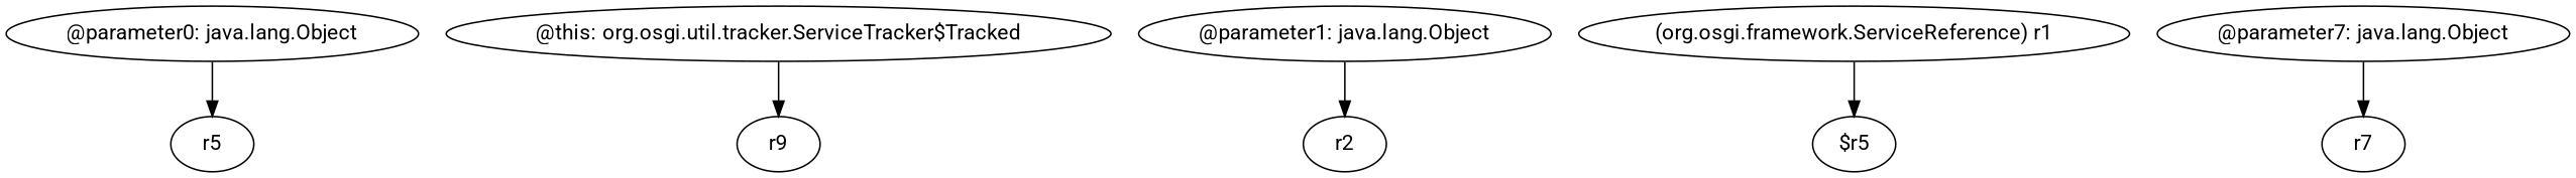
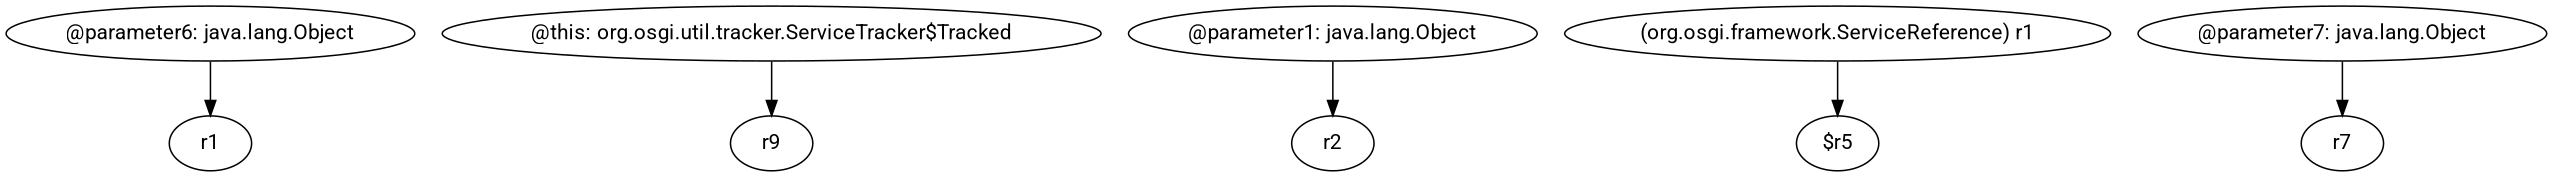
  digraph {
    fontname=Roboto
    node [fontname=Roboto]
    edge [fontname=Roboto]
-   n1 [label="@parameter0: java.lang.Object"]
-   n2 [label=r5]
+   n1 [label="@parameter6: java.lang.Object"]
+   n2 [label=r1]
    n3 [label="@this: org.osgi.util.tracker.ServiceTracker$Tracked"]
    n4 [label=r9]
    n5 [label="@parameter1: java.lang.Object"]
    n6 [label=r2]
    n7 [label="(org.osgi.framework.ServiceReference) r1"]
    n8 [label="$r5"]
    n9 [label="@parameter7: java.lang.Object"]
    n10 [label=r7]
    n1 -> n2
    n3 -> n4
    n5 -> n6
    n7 -> n8
    n9 -> n10
  }
